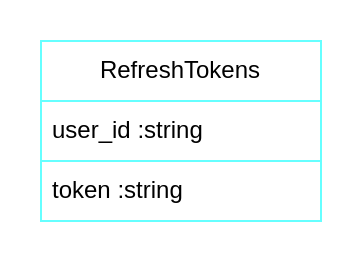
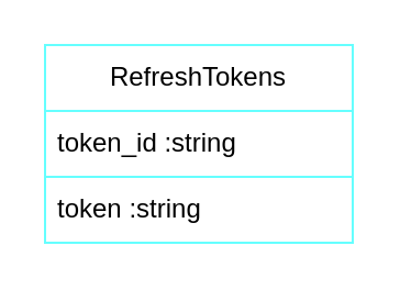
  <mxCell id="0" />
  <mxCell id="1" parent="0" />
  <mxCell id="2" value="RefreshTokens" style="swimlane;fontStyle=0;childLayout=stackLayout;horizontal=1;startSize=30;horizontalStack=0;resizeParent=1;resizeParentMax=0;resizeLast=0;collapsible=1;marginBottom=0;whiteSpace=wrap;html=1;strokeColor=#66FFFF;" vertex="1" parent="1"><mxGeometry x="20" y="20" width="140" height="90" as="geometry"><mxRectangle x="340" y="450" width="120" height="30" as="alternateBounds" /></mxGeometry></mxCell>
- <mxCell id="3" value="user_id :string" style="text;strokeColor=#66FFFF;fillColor=none;align=left;verticalAlign=middle;spacingLeft=4;spacingRight=4;overflow=hidden;points=[[0,0.5],[1,0.5]];portConstraint=eastwest;rotatable=0;whiteSpace=wrap;html=1;" vertex="1" parent="2"><mxGeometry y="30" width="140" height="30" as="geometry" /></mxCell>
+ <mxCell id="3" value="token_id :string" style="text;strokeColor=#66FFFF;fillColor=none;align=left;verticalAlign=middle;spacingLeft=4;spacingRight=4;overflow=hidden;points=[[0,0.5],[1,0.5]];portConstraint=eastwest;rotatable=0;whiteSpace=wrap;html=1;" vertex="1" parent="2"><mxGeometry y="30" width="140" height="30" as="geometry" /></mxCell>
  <mxCell id="4" value="token :string" style="text;strokeColor=#66FFFF;fillColor=none;align=left;verticalAlign=middle;spacingLeft=4;spacingRight=4;overflow=hidden;points=[[0,0.5],[1,0.5]];portConstraint=eastwest;rotatable=0;whiteSpace=wrap;html=1;" vertex="1" parent="2"><mxGeometry y="60" width="140" height="30" as="geometry" /></mxCell>
